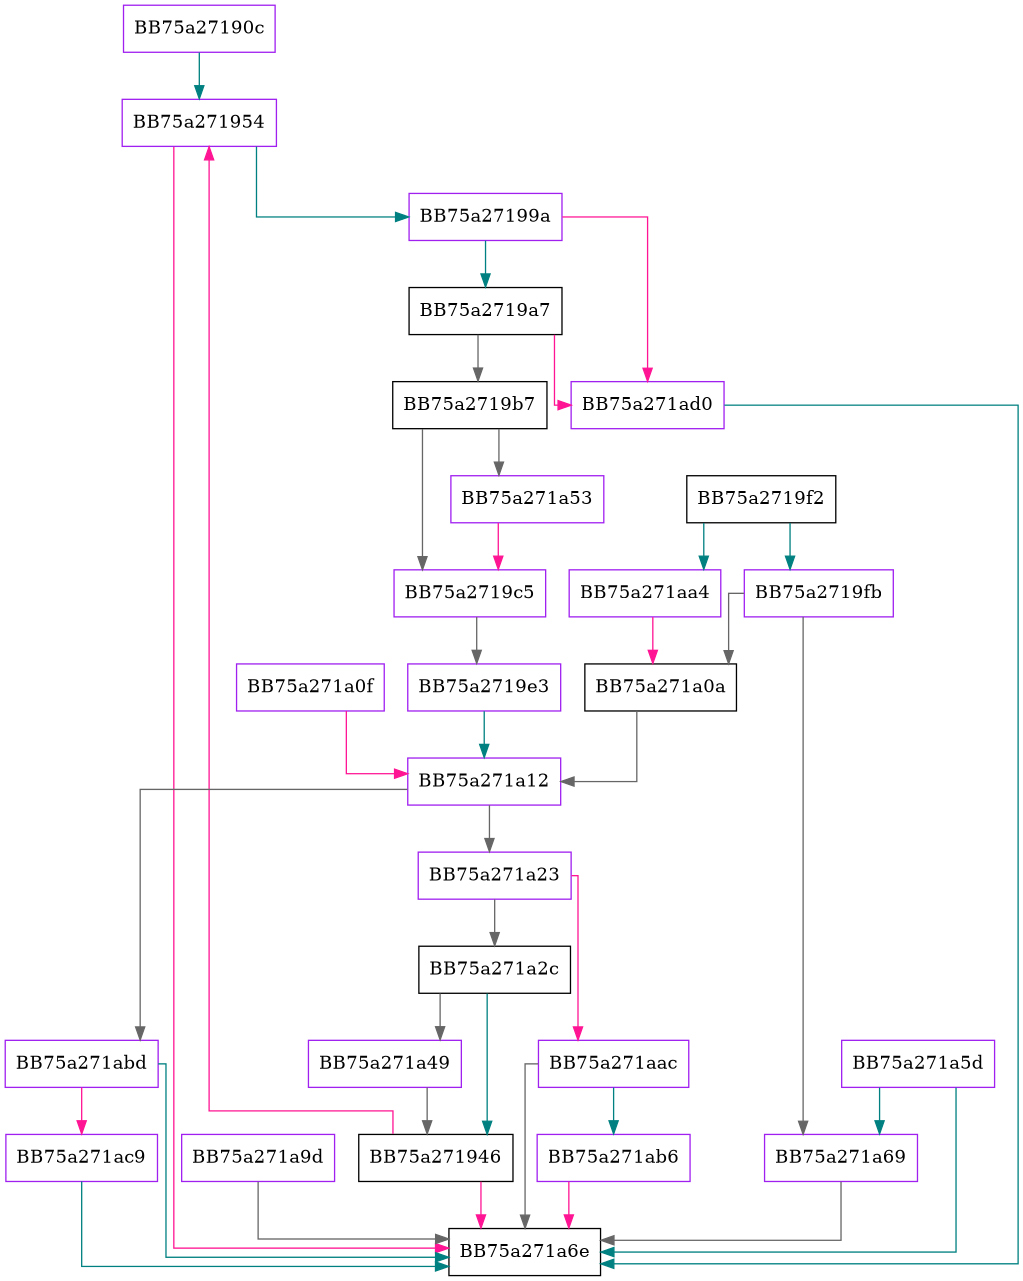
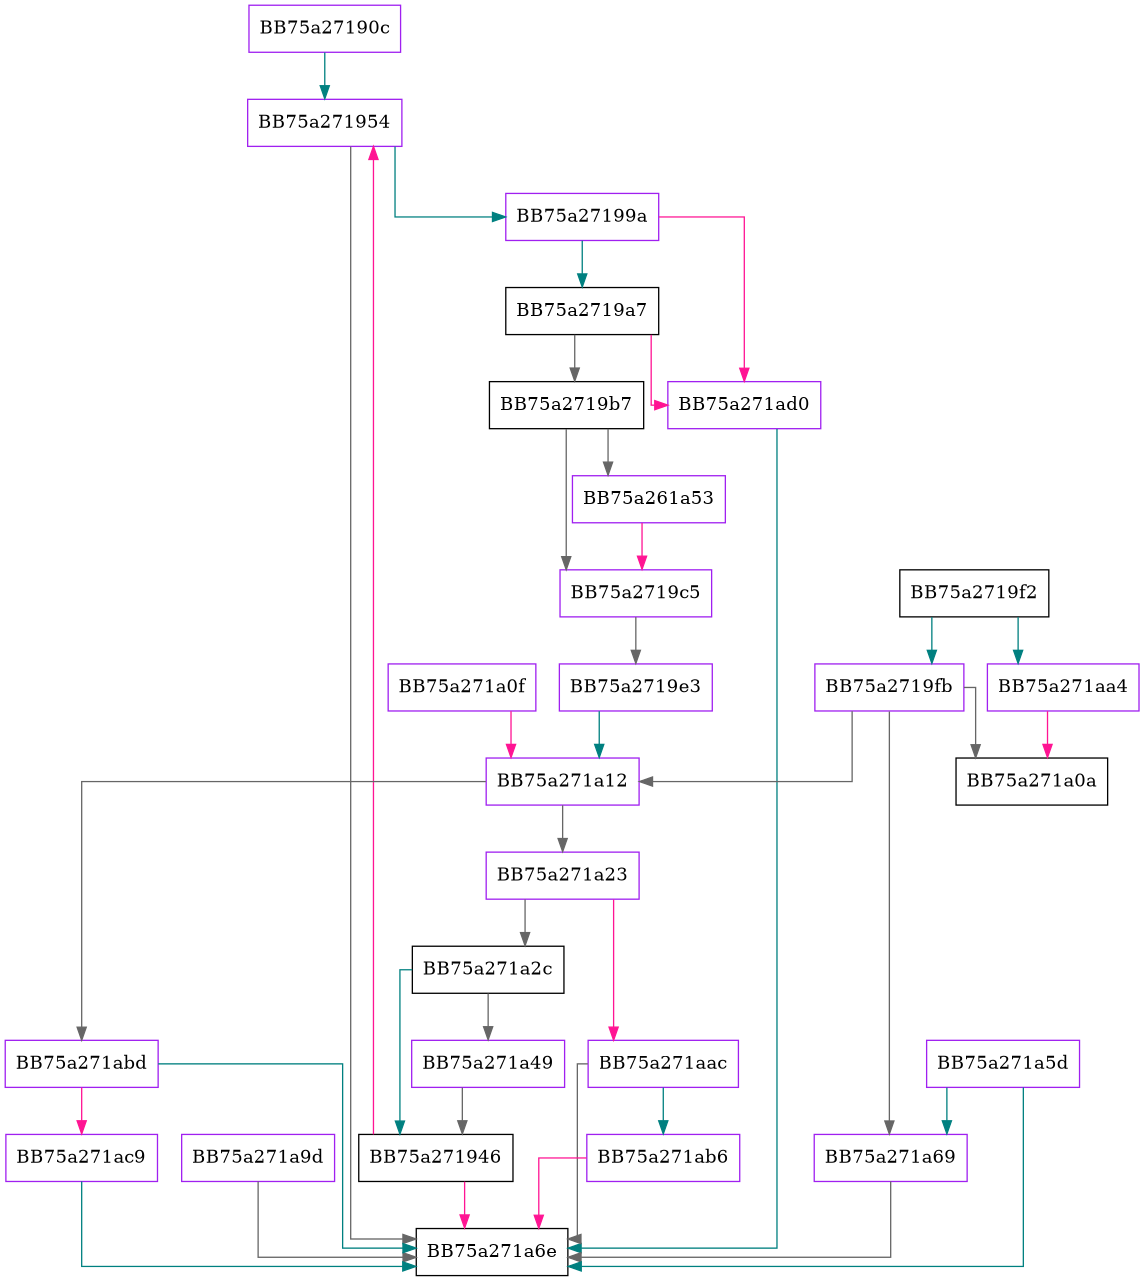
  digraph {
    splines=ortho
    node [color=purple shape=box]
    edge [color=gray40]
    BB75a27190c
    BB75a271954
    BB75a271946 [color=black]
    BB75a271a6e [color=black]
    BB75a27199a
    BB75a271ad0
    BB75a2719a7 [color=black]
    BB75a2719b7 [color=black]
-   BB75a271a53
+   BB75a271a53 [label=BB75a261a53]
    BB75a2719c5
    BB75a2719e3
    BB75a271a12
    BB75a271a9d
    BB75a271abd
    BB75a271a23
    BB75a271ac9
    BB75a271aac
    BB75a271a2c [color=black]
    BB75a2719f2 [color=black]
    BB75a271aa4
    BB75a2719fb
    BB75a271a0a [color=black]
    BB75a271a69
    BB75a271a5d
    BB75a271a0f
    BB75a271ab6
    BB75a271a49
    BB75a27190c -> BB75a271954 [color=teal]
-   BB75a271954 -> BB75a271a6e [color=deeppink]
+   BB75a271954 -> BB75a271a6e
    BB75a271954 -> BB75a27199a [color=teal]
    BB75a271946 -> BB75a271954 [color=deeppink]
    BB75a271946 -> BB75a271a6e [color=deeppink]
    BB75a27199a -> BB75a271ad0 [color=deeppink]
    BB75a27199a -> BB75a2719a7 [color=teal]
    BB75a271ad0 -> BB75a271a6e [color=teal]
    BB75a2719a7 -> BB75a271ad0 [color=deeppink]
    BB75a2719a7 -> BB75a2719b7
    BB75a2719b7 -> BB75a271a53
    BB75a2719b7 -> BB75a2719c5
    BB75a271a53 -> BB75a2719c5 [color=deeppink]
    BB75a2719c5 -> BB75a2719e3
    BB75a2719e3 -> BB75a271a12 [color=teal]
    BB75a271a12 -> BB75a271abd
    BB75a271a12 -> BB75a271a23
    BB75a271a9d -> BB75a271a6e
    BB75a271abd -> BB75a271a6e [color=teal]
    BB75a271abd -> BB75a271ac9 [color=deeppink]
    BB75a271a23 -> BB75a271aac [color=deeppink]
    BB75a271a23 -> BB75a271a2c
    BB75a271ac9 -> BB75a271a6e [color=teal]
    BB75a271aac -> BB75a271a6e
    BB75a271aac -> BB75a271ab6 [color=teal]
    BB75a271a2c -> BB75a271946 [color=teal]
    BB75a271a2c -> BB75a271a49
    BB75a2719f2 -> BB75a271aa4 [color=teal]
    BB75a2719f2 -> BB75a2719fb [color=teal]
    BB75a271aa4 -> BB75a271a0a [color=deeppink]
    BB75a2719fb -> BB75a271a0a
    BB75a2719fb -> BB75a271a69
-   BB75a271a0a -> BB75a271a12
+   BB75a2719fb -> BB75a271a12
    BB75a271a69 -> BB75a271a6e
    BB75a271a5d -> BB75a271a6e [color=teal]
    BB75a271a5d -> BB75a271a69 [color=teal]
    BB75a271a0f -> BB75a271a12 [color=deeppink]
    BB75a271ab6 -> BB75a271a6e [color=deeppink]
    BB75a271a49 -> BB75a271946
  }
